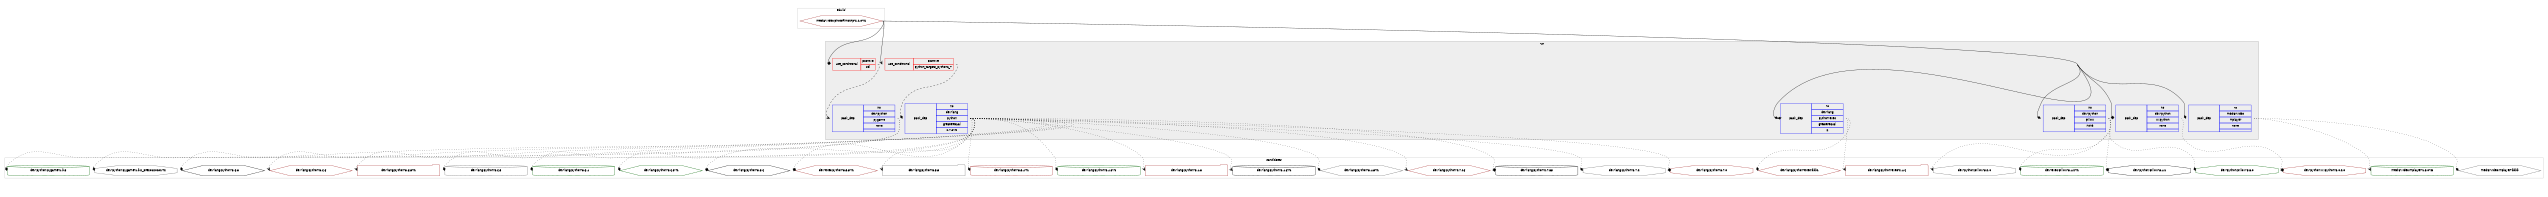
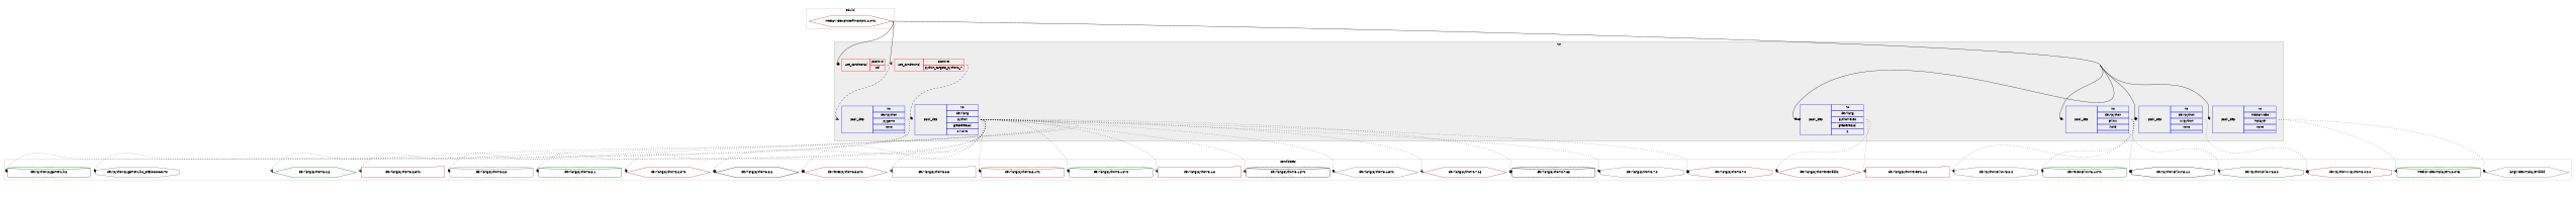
  digraph {
    compound=true
    concentrate=true
    fontname=Helvetica
    fontsize=10
    newrank=true
    rankdir=TB
    ranksep=1.5
    node [color=brown fontname=Helvetica fontsize=10 shape=hexagon]
    edge [arrowhead=diamond headport=w style=dotted tailport=e weight=100]
    n1 [label="media-video/photofilmstrip-2.1.0-r2" width=4]
    n2 [color=blue label=<<TABLE BORDER="0" CELLBORDER="1" CELLSPACING="0" CELLPADDING="4" WIDTH="220"><TR><TD ROWSPAN="6" CELLPADDING="30">pack_dep</TD></TR><TR><TD WIDTH="110">no</TD></TR><TR><TD>dev-lang</TD></TR><TR><TD>python</TD></TR><TR><TD>greaterequal</TD></TR><TR><TD>2.7.5-r2</TD></TR></TABLE>> shape=none]
    n3 [color=red label=<<TABLE BORDER="0" CELLBORDER="1" CELLSPACING="0" CELLPADDING="4"><TR><TD ROWSPAN="3" CELLPADDING="10">use_conditional</TD></TR><TR><TD>positive</TD></TR><TR><TD>python_targets_python2_7</TD></TR></TABLE>> shape=none]
    n4 [color=blue label=<<TABLE BORDER="0" CELLBORDER="1" CELLSPACING="0" CELLPADDING="4" WIDTH="220"><TR><TD ROWSPAN="6" CELLPADDING="30">pack_dep</TD></TR><TR><TD WIDTH="110">no</TD></TR><TR><TD>dev-python</TD></TR><TR><TD>pygame</TD></TR><TR><TD>none</TD></TR><TR><TD></TD></TR></TABLE>> shape=none]
    n5 [color=red label=<<TABLE BORDER="0" CELLBORDER="1" CELLSPACING="0" CELLPADDING="4"><TR><TD ROWSPAN="3" CELLPADDING="10">use_conditional</TD></TR><TR><TD>positive</TD></TR><TR><TD>sdl</TD></TR></TABLE>> shape=none]
    n6 [color=blue label=<<TABLE BORDER="0" CELLBORDER="1" CELLSPACING="0" CELLPADDING="4" WIDTH="220"><TR><TD ROWSPAN="6" CELLPADDING="30">pack_dep</TD></TR><TR><TD WIDTH="110">no</TD></TR><TR><TD>dev-lang</TD></TR><TR><TD>python-exec</TD></TR><TR><TD>greaterequal</TD></TR><TR><TD>2</TD></TR></TABLE>> shape=none]
    n7 [color=blue label=<<TABLE BORDER="0" CELLBORDER="1" CELLSPACING="0" CELLPADDING="4" WIDTH="220"><TR><TD ROWSPAN="6" CELLPADDING="30">pack_dep</TD></TR><TR><TD WIDTH="110">no</TD></TR><TR><TD>dev-python</TD></TR><TR><TD>pillow</TD></TR><TR><TD>none</TD></TR><TR><TD></TD></TR></TABLE>> shape=none]
    n8 [color=blue label=<<TABLE BORDER="0" CELLBORDER="1" CELLSPACING="0" CELLPADDING="4" WIDTH="220"><TR><TD ROWSPAN="6" CELLPADDING="30">pack_dep</TD></TR><TR><TD WIDTH="110">no</TD></TR><TR><TD>dev-python</TD></TR><TR><TD>wxpython</TD></TR><TR><TD>none</TD></TR><TR><TD></TD></TR></TABLE>> shape=none]
    n9 [color=blue label=<<TABLE BORDER="0" CELLBORDER="1" CELLSPACING="0" CELLPADDING="4" WIDTH="220"><TR><TD ROWSPAN="6" CELLPADDING="30">pack_dep</TD></TR><TR><TD WIDTH="110">no</TD></TR><TR><TD>media-video</TD></TR><TR><TD>mplayer</TD></TR><TR><TD>none</TD></TR><TR><TD></TD></TR></TABLE>> shape=none]
    n10 [color=black label="dev-lang/python-2.7.35" shape=cylinder width=4]
    n11 [label="dev-lang/python-2.7.16" width=4]
    n12 [color=gray40 label="dev-lang/python-3.4.5-r1" width=4]
    n13 [color=black label="dev-lang/python-3.4.6-r1" shape=cylinder width=4]
    n14 [label="dev-lang/python-3.4.8" shape=folder width=4]
    n15 [color=darkgreen label="dev-lang/python-3.4.8-r1" shape=cylinder width=4]
    n16 [label="dev-lang/python-3.5.4-r1" shape=cylinder width=4]
    n17 [color=gray40 label="dev-lang/python-3.5.5" shape=folder width=4]
    n18 [label="dev-exec/python-3.5.5-r1" width=4]
    n19 [color=black label="dev-lang/python-3.5.6" width=4]
-   n20 [color=darkgreen label="dev-lang/python-3.6.3-r1" width=4]
+   n20 [label="dev-lang/python-3.6.3-r1" width=4]
    n21 [color=darkgreen label="dev-lang/python-3.6.4" shape=cylinder width=4]
    n22 [color=gray40 label="dev-lang/python-3.6.5" shape=cylinder width=4]
    n23 [label="dev-lang/python-3.6.5-r1" shape=folder width=4]
-   n24 [label="dev-lang/python-3.6.6" width=4]
-   n25 [color=black label="dev-lang/python-3.6.8" width=4]
+   n24 [color=darkgreen label="dev-lang/python-3.6.6" width=4]
    n26 [label="dev-lang/python-3.7.0" shape=octagon width=4]
    n27 [color=gray40 label="dev-lang/python-3.7.2" shape=octagon width=4]
    n28 [color=gray40 label="dev-python/pygame-1.9.2_pre20120101-r2" shape=octagon width=4]
    n29 [color=darkgreen label="dev-python/pygame-1.9.3" shape=cylinder width=4]
    n30 [label="dev-lang/python-exec-2.4.6" shape=folder width=4]
    n31 [label="dev-lang/python-exec-9991" width=4]
    n32 [color=darkgreen label="dev-exec/pillow-3.4.2-r1" shape=cylinder width=4]
    n33 [color=gray40 label="dev-python/pillow-5.2.0" shape=octagon width=4]
    n34 [color=darkgreen label="dev-python/pillow-5.3.0" shape=octagon width=4]
    n35 [color=black label="dev-python/pillow-5.4.1" shape=octagon width=4]
    n36 [label="dev-python/wxpython-3.0.2.0" shape=octagon width=4]
    n37 [color=darkgreen label="media-video/mplayer-1.3.0-r5" shape=cylinder width=4]
-   n38 [color=gray40 label="media-video/mplayer-9999" width=4]
+   n38 [color=gray40 label="lang-video/mplayer-9999" width=4]
    subgraph cluster_1 {
      color=gray
      label=<<i>ebuild</i>>
      rank=same
      n1
    }
    subgraph cluster_2 {
      color=gray
      label=<<i>dependencies</i>>
      subgraph cluster_3 {
        color=gray
        fillcolor="#eeeeee"
        label=<<i>compile</i>>
        style=filled
      }
      subgraph cluster_4 {
        color=gray
        fillcolor="#eeeeee"
        label=<<i>compile and run</i>>
        style=filled
        subgraph sub_5 {
          color=gray
          fillcolor="#eeeeee"
          label=<<i>compile and run</i>>
          style=filled
          n3
          subgraph sub_6 {
            color=gray
            fillcolor="#eeeeee"
            label=<<i>compile and run</i>>
            style=filled
            n2
          }
        }
        subgraph sub_7 {
          color=gray
          fillcolor="#eeeeee"
          label=<<i>compile and run</i>>
          style=filled
          n5
          subgraph sub_8 {
            color=gray
            fillcolor="#eeeeee"
            label=<<i>compile and run</i>>
            style=filled
            n4
          }
        }
        subgraph sub_9 {
          color=gray
          fillcolor="#eeeeee"
          label=<<i>compile and run</i>>
          style=filled
          n6
        }
        subgraph sub_10 {
          color=gray
          fillcolor="#eeeeee"
          label=<<i>compile and run</i>>
          style=filled
          n7
        }
        subgraph sub_11 {
          color=gray
          fillcolor="#eeeeee"
          label=<<i>compile and run</i>>
          style=filled
          n8
        }
        subgraph sub_12 {
          color=gray
          fillcolor="#eeeeee"
          label=<<i>compile and run</i>>
          style=filled
          n9
        }
      }
      subgraph cluster_13 {
        color=gray
        fillcolor="#eeeeee"
        label=<<i>run</i>>
        style=filled
      }
    }
    subgraph cluster_14 {
      color=gray
      label=<<i>candidates</i>>
      rank=same
      subgraph sub_15 {
        color=black
        label=<<i>candidates</i>>
        nodesep=1
        rank=same
        n10
        n11
        n12
        n13
        n14
        n15
        n16
        n17
        n18
        n19
        n20
        n21
        n22
        n23
        n24
-       n25
        n26
        n27
      }
      subgraph sub_16 {
        color=black
        label=<<i>candidates</i>>
        nodesep=1
        rank=same
        n28
        n29
      }
      subgraph sub_17 {
        color=black
        label=<<i>candidates</i>>
        nodesep=1
        rank=same
        n30
        n31
      }
      subgraph sub_18 {
        color=black
        label=<<i>candidates</i>>
        nodesep=1
        rank=same
        n32
        n33
        n34
        n35
      }
      subgraph sub_19 {
        color=black
        label=<<i>candidates</i>>
        nodesep=1
        rank=same
        n36
      }
      subgraph sub_20 {
        color=black
        label=<<i>candidates</i>>
        nodesep=1
        rank=same
        n37
        n38
      }
    }
    n1 -> n3 [arrowhead=vee style=solid weight=20]
    n1 -> n5 [arrowhead=box style=solid weight=20]
    n1 -> n6 [style=solid weight=20]
    n1 -> n7 [style=solid weight=20]
    n1 -> n8 [arrowhead=box style=solid weight=20]
    n1 -> n9 [style=solid weight=20]
    n2 -> n10 [arrowhead=box]
    n2 -> n11 [arrowhead=vee]
    n2 -> n12
    n2 -> n13 [arrowhead=vee]
    n2 -> n14 [arrowhead=vee]
    n2 -> n15
    n2 -> n16
    n2 -> n17 [arrowhead=vee]
    n2 -> n18 [arrowhead=box]
    n2 -> n19 [arrowhead=box]
    n2 -> n20
    n2 -> n21
    n2 -> n22
    n2 -> n23 [arrowhead=vee]
    n2 -> n24 [arrowhead=vee]
-   n2 -> n25
    n2 -> n26 [arrowhead=box]
    n2 -> n27
    n3 -> n2 [style=dashed weight=20]
    n4 -> n28
    n4 -> n29
    n5 -> n4 [arrowhead=vee style=dashed weight=20]
    n6 -> n30 [arrowhead=vee]
    n6 -> n31
    n7 -> n32
    n7 -> n33 [arrowhead=vee]
    n7 -> n34
    n7 -> n35 [arrowhead=box]
    n8 -> n36 [arrowhead=box]
    n9 -> n37 [arrowhead=vee]
    n9 -> n38
  }
